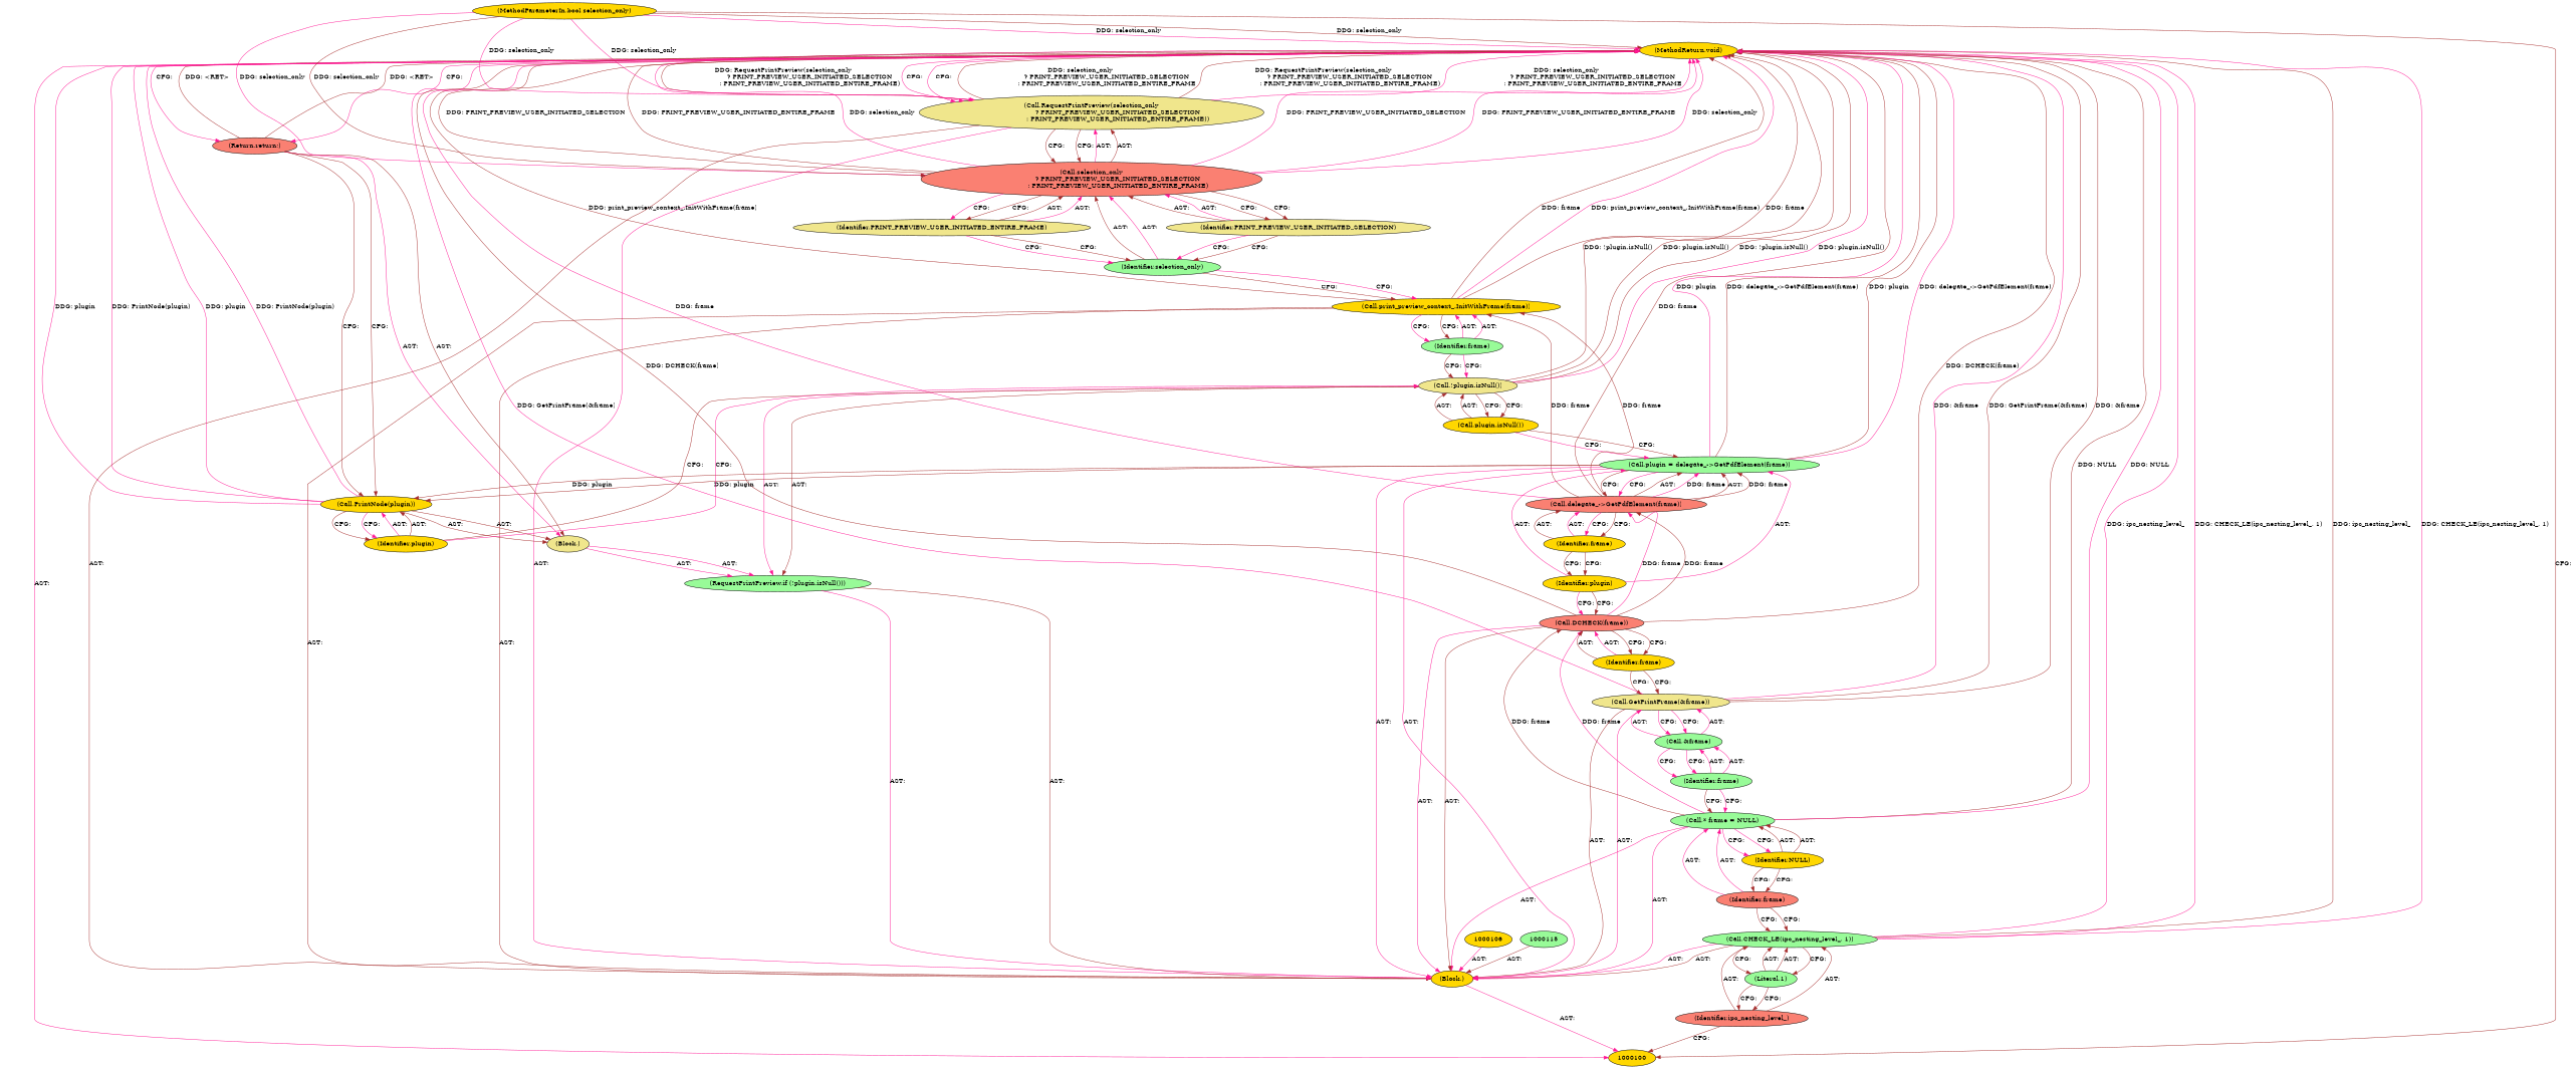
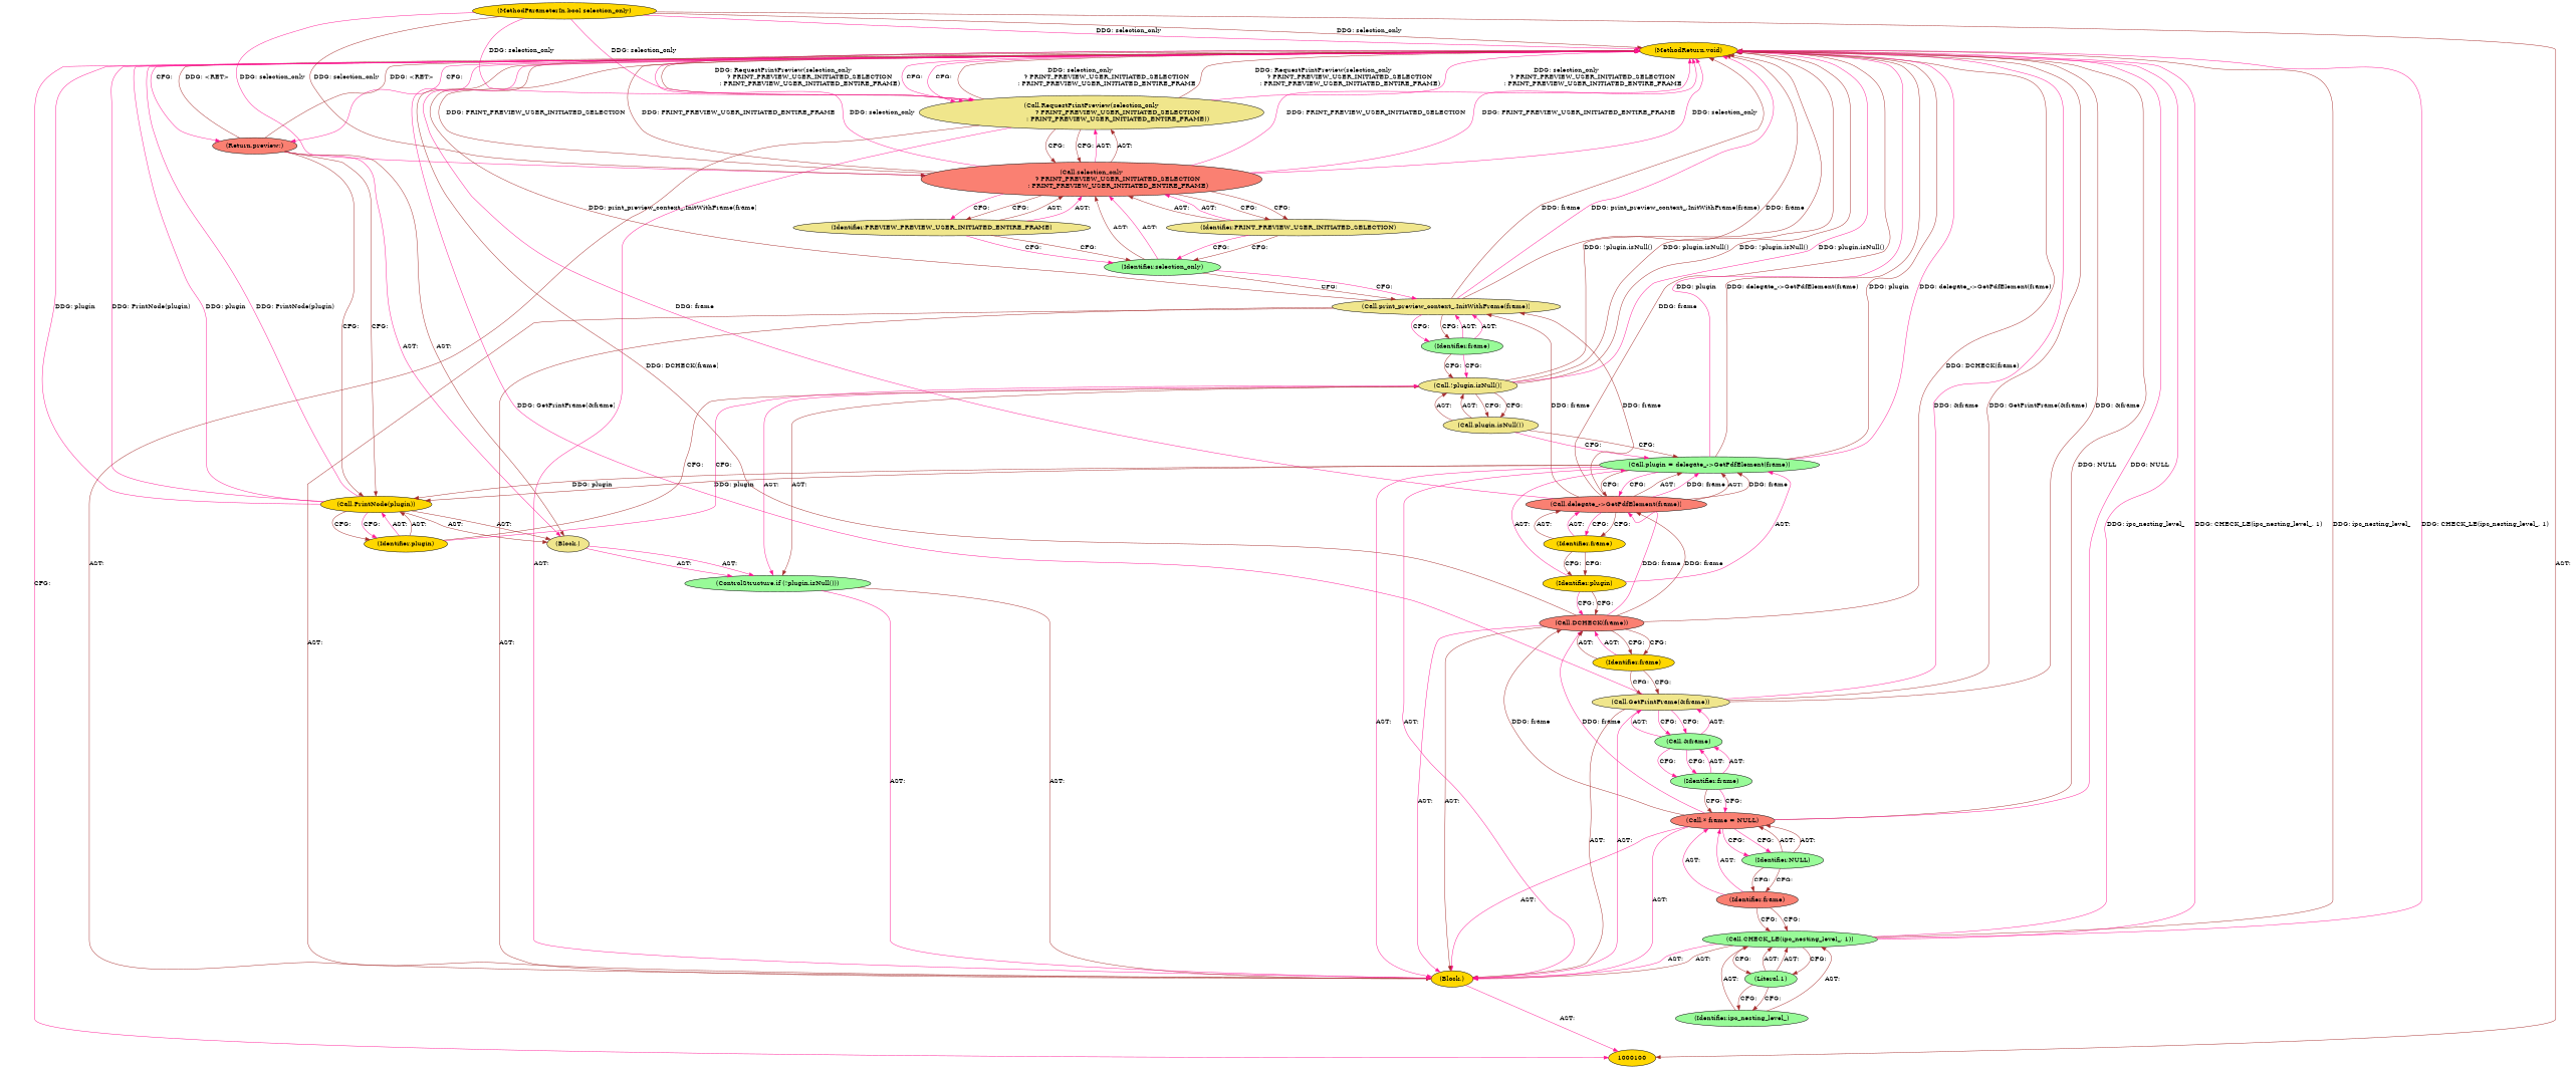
  digraph {
    node [fillcolor=palegreen style=filled]
    edge [color=brown]
    n1 [fillcolor=gold label="(MethodReturn,void)"]
    n2 [fillcolor=khaki label="(Call,RequestPrintPreview(selection_only\n                          ? PRINT_PREVIEW_USER_INITIATED_SELECTION\n                          : PRINT_PREVIEW_USER_INITIATED_ENTIRE_FRAME))"]
-   n3 [fillcolor=salmon label="(Return,return;)"]
+   n3 [fillcolor=salmon label="(Return,preview;)"]
    1000100 [fillcolor=gold]
    n5 [fillcolor=salmon label="(Call,selection_only\n                          ? PRINT_PREVIEW_USER_INITIATED_SELECTION\n                          : PRINT_PREVIEW_USER_INITIATED_ENTIRE_FRAME)"]
    n6 [fillcolor=gold label="(Block,)"]
    n7 [fillcolor=gold label="(Call,PrintNode(plugin))"]
    n8 [fillcolor=khaki label="(Block,)"]
    n9 [fillcolor=gold label="(MethodParameterIn,bool selection_only)"]
    n10 [fillcolor=khaki label="(Identifier,PRINT_PREVIEW_USER_INITIATED_SELECTION)"]
-   n11 [fillcolor=khaki label="(Identifier,PRINT_PREVIEW_USER_INITIATED_ENTIRE_FRAME)"]
-   n12 [fillcolor=gold label="(Call,print_preview_context_.InitWithFrame(frame))"]
+   n11 [fillcolor=khaki label="(Identifier,PREVIEW_PREVIEW_USER_INITIATED_ENTIRE_FRAME)"]
+   n12 [fillcolor=khaki label="(Call,print_preview_context_.InitWithFrame(frame))"]
    n13 [label="(Identifier,frame)"]
    n14 [fillcolor=khaki label="(Call,!plugin.isNull())"]
-   n15 [label="(RequestPrintPreview,if (!plugin.isNull()))"]
-   n16 [fillcolor=gold label="(Call,plugin.isNull())"]
+   n15 [label="(ControlStructure,if (!plugin.isNull()))"]
+   n16 [fillcolor=khaki label="(Call,plugin.isNull())"]
    n17 [label="(Identifier,selection_only)"]
-   n18 [fillcolor=salmon label="(Identifier,ipc_nesting_level_)"]
+   n18 [label="(Identifier,ipc_nesting_level_)"]
    n19 [label="(Call,CHECK_LE(ipc_nesting_level_, 1))"]
    n20 [label="(Literal,1)"]
-   n21 [label="(Call,* frame = NULL)"]
-   n22 [fillcolor=gold label="(Identifier,NULL)"]
+   n21 [fillcolor=salmon label="(Call,* frame = NULL)"]
+   n22 [label="(Identifier,NULL)"]
    n23 [fillcolor=salmon label="(Call,DCHECK(frame))"]
    n24 [fillcolor=salmon label="(Identifier,frame)"]
    n25 [fillcolor=gold label="(Identifier,frame)"]
    n26 [fillcolor=salmon label="(Call,delegate_->GetPdfElement(frame))"]
    n27 [label="(Call,&frame)"]
    n28 [label="(Identifier,frame)"]
    n29 [fillcolor=khaki label="(Call,GetPrintFrame(&frame))"]
    n30 [fillcolor=gold label="(Identifier,frame)"]
    n31 [label="(Call,plugin = delegate_->GetPdfElement(frame))"]
    n32 [fillcolor=gold label="(Identifier,plugin)"]
    n33 [fillcolor=gold label="(Identifier,plugin)"]
-   1000106 [fillcolor=gold]
-   1000115
    n1 -> n2 [color=deeppink label="CFG: "]
    n1 -> n2 [color=deeppink label="CFG: "]
    n1 -> n3 [color=deeppink label="CFG: "]
    n1 -> n3 [color=deeppink label="CFG: "]
-   n1 -> 1000100 [color=deeppink label="AST: "]
+   n1 -> 1000100 [color=deeppink label="CFG: "]
    n2 -> n1 [label="DDG: selection_only\n                          ? PRINT_PREVIEW_USER_INITIATED_SELECTION\n                          : PRINT_PREVIEW_USER_INITIATED_ENTIRE_FRAME"]
    n2 -> n1 [label="DDG: RequestPrintPreview(selection_only\n                          ? PRINT_PREVIEW_USER_INITIATED_SELECTION\n                          : PRINT_PREVIEW_USER_INITIATED_ENTIRE_FRAME)"]
    n2 -> n1 [color=deeppink label="DDG: selection_only\n                          ? PRINT_PREVIEW_USER_INITIATED_SELECTION\n                          : PRINT_PREVIEW_USER_INITIATED_ENTIRE_FRAME"]
    n2 -> n1 [label="DDG: RequestPrintPreview(selection_only\n                          ? PRINT_PREVIEW_USER_INITIATED_SELECTION\n                          : PRINT_PREVIEW_USER_INITIATED_ENTIRE_FRAME)"]
    n2 -> n5 [label="CFG: "]
    n2 -> n5 [label="CFG: "]
    n2 -> n6 [color=deeppink label="AST: "]
    n2 -> n6 [label="AST: "]
    n3 -> n1 [label="DDG: <RET>"]
    n3 -> n1 [label="DDG: <RET>"]
    n3 -> n7 [label="CFG: "]
    n3 -> n7 [label="CFG: "]
    n3 -> n8 [color=deeppink label="AST: "]
    n3 -> n8 [label="AST: "]
    n5 -> n1 [label="DDG: PRINT_PREVIEW_USER_INITIATED_SELECTION"]
    n5 -> n1 [label="DDG: PRINT_PREVIEW_USER_INITIATED_ENTIRE_FRAME"]
    n5 -> n1 [color=deeppink label="DDG: selection_only"]
    n5 -> n1 [color=deeppink label="DDG: PRINT_PREVIEW_USER_INITIATED_SELECTION"]
    n5 -> n1 [color=deeppink label="DDG: PRINT_PREVIEW_USER_INITIATED_ENTIRE_FRAME"]
    n5 -> n1 [color=deeppink label="DDG: selection_only"]
    n5 -> n2 [color=deeppink label="AST: "]
    n5 -> n2 [label="AST: "]
    n5 -> n10 [label="CFG: "]
    n5 -> n10 [label="CFG: "]
    n5 -> n11 [color=deeppink label="CFG: "]
    n5 -> n11 [label="CFG: "]
    n6 -> 1000100 [color=deeppink label="AST: "]
    n7 -> n1 [color=deeppink label="DDG: plugin"]
    n7 -> n1 [color=deeppink label="DDG: PrintNode(plugin)"]
    n7 -> n1 [color=deeppink label="DDG: plugin"]
    n7 -> n1 [color=deeppink label="DDG: PrintNode(plugin)"]
    n7 -> n8 [label="AST: "]
    n7 -> n8 [label="AST: "]
    n7 -> n33 [label="CFG: "]
    n7 -> n33 [color=deeppink label="CFG: "]
    n8 -> n15 [color=deeppink label="AST: "]
    n8 -> n15 [color=deeppink label="AST: "]
    n9 -> n1 [label="DDG: selection_only"]
    n9 -> n1 [color=deeppink label="DDG: selection_only"]
    n9 -> n2 [color=deeppink label="DDG: selection_only"]
    n9 -> n2 [color=deeppink label="DDG: selection_only"]
-   n9 -> 1000100 [label="CFG: "]
+   n9 -> 1000100 [label="AST: "]
    n9 -> n5 [color=deeppink label="DDG: selection_only"]
    n9 -> n5 [label="DDG: selection_only"]
    n10 -> n5 [label="AST: "]
    n10 -> n5 [color=deeppink label="AST: "]
    n10 -> n17 [color=deeppink label="CFG: "]
    n10 -> n17 [label="CFG: "]
    n11 -> n5 [label="AST: "]
    n11 -> n5 [color=deeppink label="AST: "]
    n11 -> n17 [color=deeppink label="CFG: "]
    n11 -> n17 [label="CFG: "]
    n12 -> n1 [label="DDG: print_preview_context_.InitWithFrame(frame)"]
    n12 -> n1 [label="DDG: frame"]
    n12 -> n1 [color=deeppink label="DDG: print_preview_context_.InitWithFrame(frame)"]
    n12 -> n1 [label="DDG: frame"]
    n12 -> n6 [label="AST: "]
    n12 -> n6 [label="AST: "]
    n12 -> n13 [color=deeppink label="CFG: "]
    n12 -> n13 [label="CFG: "]
    n13 -> n12 [color=deeppink label="AST: "]
    n13 -> n12 [color=deeppink label="AST: "]
    n13 -> n14 [label="CFG: "]
    n13 -> n14 [color=deeppink label="CFG: "]
    n14 -> n1 [label="DDG: !plugin.isNull()"]
    n14 -> n1 [label="DDG: plugin.isNull()"]
    n14 -> n1 [label="DDG: !plugin.isNull()"]
    n14 -> n1 [color=deeppink label="DDG: plugin.isNull()"]
    n14 -> n15 [color=deeppink label="AST: "]
    n14 -> n15 [label="AST: "]
    n14 -> n16 [label="CFG: "]
    n14 -> n16 [label="CFG: "]
    n15 -> n6 [label="AST: "]
    n15 -> n6 [color=deeppink label="AST: "]
    n16 -> n14 [label="AST: "]
    n16 -> n14 [label="AST: "]
    n16 -> n31 [color=deeppink label="CFG: "]
    n16 -> n31 [label="CFG: "]
    n17 -> n5 [label="AST: "]
    n17 -> n5 [color=deeppink label="AST: "]
    n17 -> n12 [label="CFG: "]
    n17 -> n12 [color=deeppink label="CFG: "]
-   n18 -> 1000100 [label="CFG: "]
    n18 -> n19 [label="AST: "]
    n18 -> n19 [label="AST: "]
    n19 -> n1 [label="DDG: ipc_nesting_level_"]
    n19 -> n1 [color=deeppink label="DDG: CHECK_LE(ipc_nesting_level_, 1)"]
    n19 -> n1 [color=deeppink label="DDG: ipc_nesting_level_"]
    n19 -> n1 [color=deeppink label="DDG: CHECK_LE(ipc_nesting_level_, 1)"]
    n19 -> n6 [color=deeppink label="AST: "]
    n19 -> n6 [label="AST: "]
    n19 -> n20 [label="CFG: "]
    n19 -> n20 [label="CFG: "]
    n20 -> n18 [label="CFG: "]
    n20 -> n18 [label="CFG: "]
    n20 -> n19 [label="AST: "]
    n20 -> n19 [label="AST: "]
    n21 -> n1 [label="DDG: NULL"]
    n21 -> n1 [color=deeppink label="DDG: NULL"]
    n21 -> n6 [color=deeppink label="AST: "]
    n21 -> n6 [color=deeppink label="AST: "]
    n21 -> n22 [color=deeppink label="CFG: "]
    n21 -> n22 [color=deeppink label="CFG: "]
    n21 -> n23 [label="DDG: frame"]
    n21 -> n23 [color=deeppink label="DDG: frame"]
    n22 -> n21 [label="AST: "]
    n22 -> n21 [label="AST: "]
    n22 -> n24 [label="CFG: "]
    n22 -> n24 [label="CFG: "]
    n23 -> n1 [label="DDG: DCHECK(frame)"]
    n23 -> n1 [label="DDG: DCHECK(frame)"]
    n23 -> n6 [color=deeppink label="AST: "]
    n23 -> n6 [label="AST: "]
    n23 -> n25 [label="CFG: "]
    n23 -> n25 [label="CFG: "]
    n23 -> n26 [color=deeppink label="DDG: frame"]
    n23 -> n26 [label="DDG: frame"]
    n24 -> n19 [label="CFG: "]
    n24 -> n19 [label="CFG: "]
    n24 -> n21 [color=deeppink label="AST: "]
    n24 -> n21 [color=deeppink label="AST: "]
    n25 -> n23 [label="AST: "]
    n25 -> n23 [color=deeppink label="AST: "]
    n25 -> n29 [label="CFG: "]
    n25 -> n29 [label="CFG: "]
    n26 -> n1 [color=deeppink label="DDG: frame"]
    n26 -> n1 [label="DDG: frame"]
    n26 -> n12 [label="DDG: frame"]
    n26 -> n12 [label="DDG: frame"]
    n26 -> n30 [color=deeppink label="CFG: "]
    n26 -> n30 [label="CFG: "]
    n26 -> n31 [label="AST: "]
    n26 -> n31 [color=deeppink label="DDG: frame"]
    n26 -> n31 [label="AST: "]
    n26 -> n31 [label="DDG: frame"]
    n27 -> n28 [color=deeppink label="CFG: "]
    n27 -> n28 [color=deeppink label="CFG: "]
    n27 -> n29 [color=deeppink label="AST: "]
    n27 -> n29 [color=deeppink label="AST: "]
    n28 -> n21 [label="CFG: "]
    n28 -> n21 [color=deeppink label="CFG: "]
    n28 -> n27 [color=deeppink label="AST: "]
    n28 -> n27 [color=deeppink label="AST: "]
    n29 -> n1 [color=deeppink label="DDG: GetPrintFrame(&frame)"]
    n29 -> n1 [color=deeppink label="DDG: &frame"]
    n29 -> n1 [label="DDG: GetPrintFrame(&frame)"]
    n29 -> n1 [label="DDG: &frame"]
    n29 -> n6 [label="AST: "]
    n29 -> n6 [color=deeppink label="AST: "]
    n29 -> n27 [color=deeppink label="CFG: "]
    n29 -> n27 [color=deeppink label="CFG: "]
    n30 -> n26 [label="AST: "]
    n30 -> n26 [color=deeppink label="AST: "]
    n30 -> n32 [label="CFG: "]
    n30 -> n32 [label="CFG: "]
    n31 -> n1 [color=deeppink label="DDG: plugin"]
    n31 -> n1 [label="DDG: delegate_->GetPdfElement(frame)"]
    n31 -> n1 [label="DDG: plugin"]
    n31 -> n1 [color=deeppink label="DDG: delegate_->GetPdfElement(frame)"]
    n31 -> n6 [color=deeppink label="AST: "]
    n31 -> n6 [color=deeppink label="AST: "]
    n31 -> n7 [label="DDG: plugin"]
    n31 -> n7 [label="DDG: plugin"]
    n31 -> n26 [color=deeppink label="CFG: "]
    n31 -> n26 [label="CFG: "]
    n32 -> n23 [color=deeppink label="CFG: "]
    n32 -> n23 [label="CFG: "]
    n32 -> n31 [color=deeppink label="AST: "]
    n32 -> n31 [color=deeppink label="AST: "]
    n33 -> n7 [color=deeppink label="AST: "]
    n33 -> n7 [label="AST: "]
    n33 -> n14 [label="CFG: "]
    n33 -> n14 [color=deeppink label="CFG: "]
-   1000106 -> n6 [color=deeppink label="AST: "]
-   1000115 -> n6 [label="AST: "]
  }
